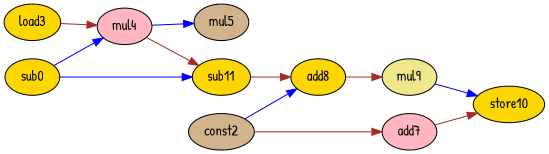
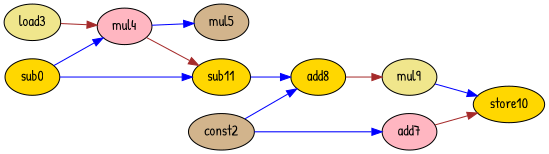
  digraph {
    fontname="Patrick Hand"
    rankdir=LR
    node [fillcolor=gold fontname="Patrick Hand" opcode=mul style=filled]
    edge [color=blue fontname="Patrick Hand" operand=0]
    n1 [label=sub0 opcode=const]
    mul4 [fillcolor=lightpink]
    sub11 [opcode=sub]
    mul5 [fillcolor=tan]
    add8 [opcode=add]
-   load3 [opcode=load]
+   load3 [fillcolor=khaki opcode=load]
    mul9 [fillcolor=khaki]
    store10 [opcode=store]
    const2 [fillcolor=tan opcode=const]
    add7 [fillcolor=lightpink opcode=add]
    n1 -> mul4
    n1 -> sub11
    mul4 -> sub11 [color=brown operand=1]
    mul4 -> mul5 [operand=1]
-   sub11 -> add8 [color=brown operand=1]
+   sub11 -> add8 [operand=1]
    add8 -> mul9 [color=brown]
    load3 -> mul4 [color=brown operand=1]
    mul9 -> store10
    const2 -> add8
-   const2 -> add7 [color=brown]
+   const2 -> add7
    add7 -> store10 [color=brown operand=1]
  }
